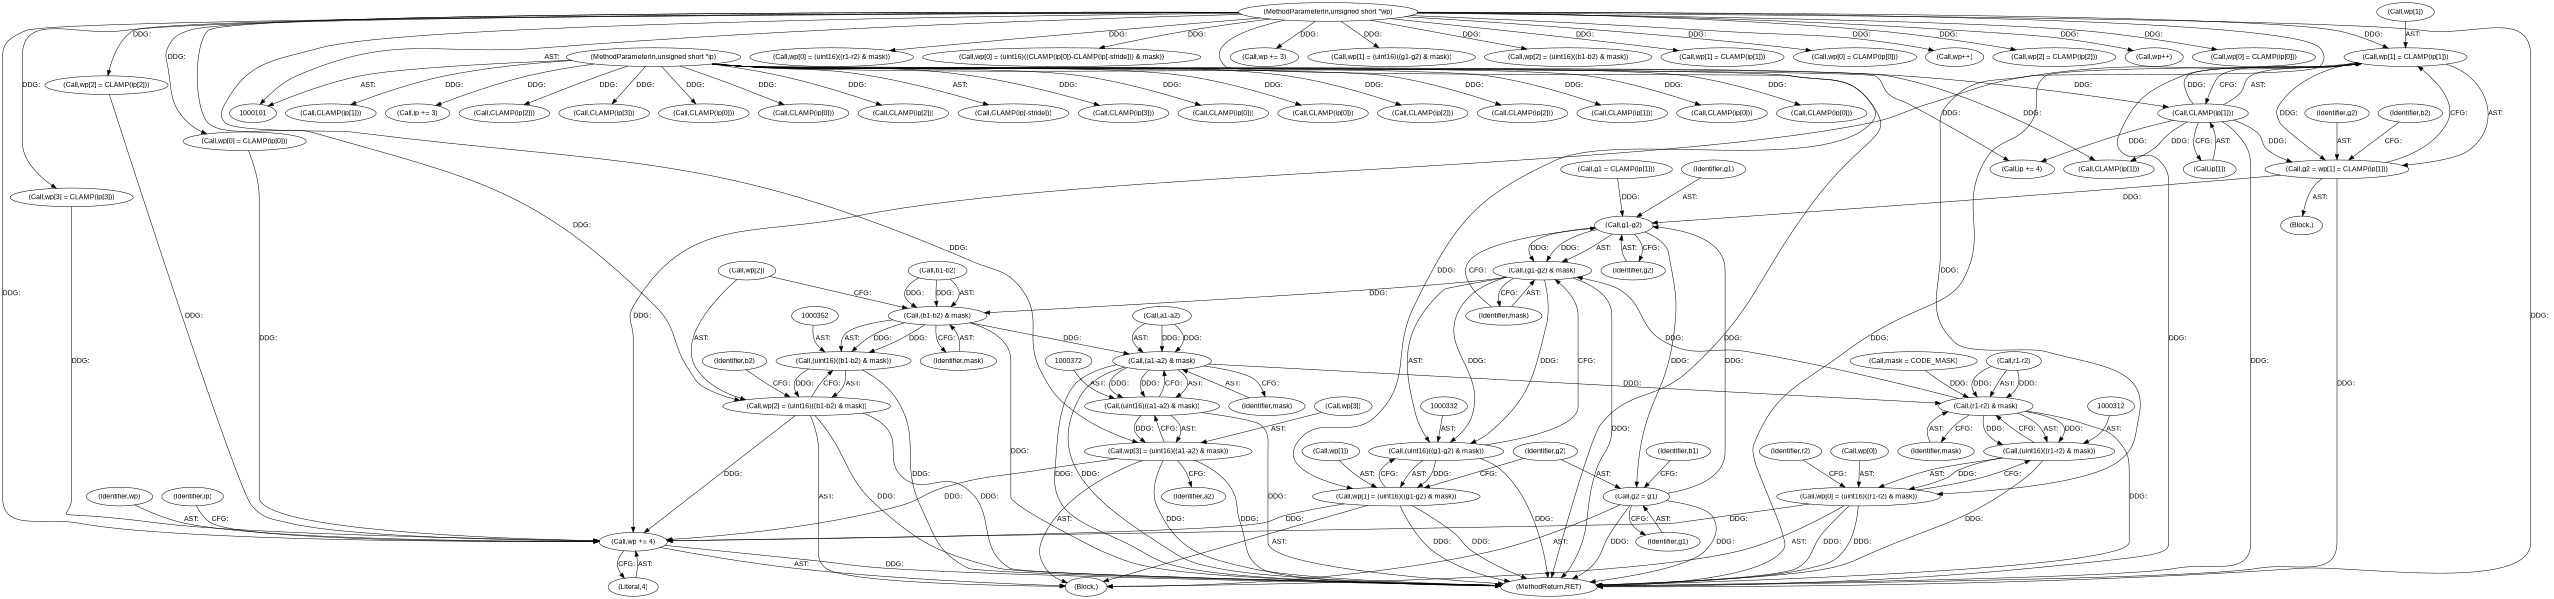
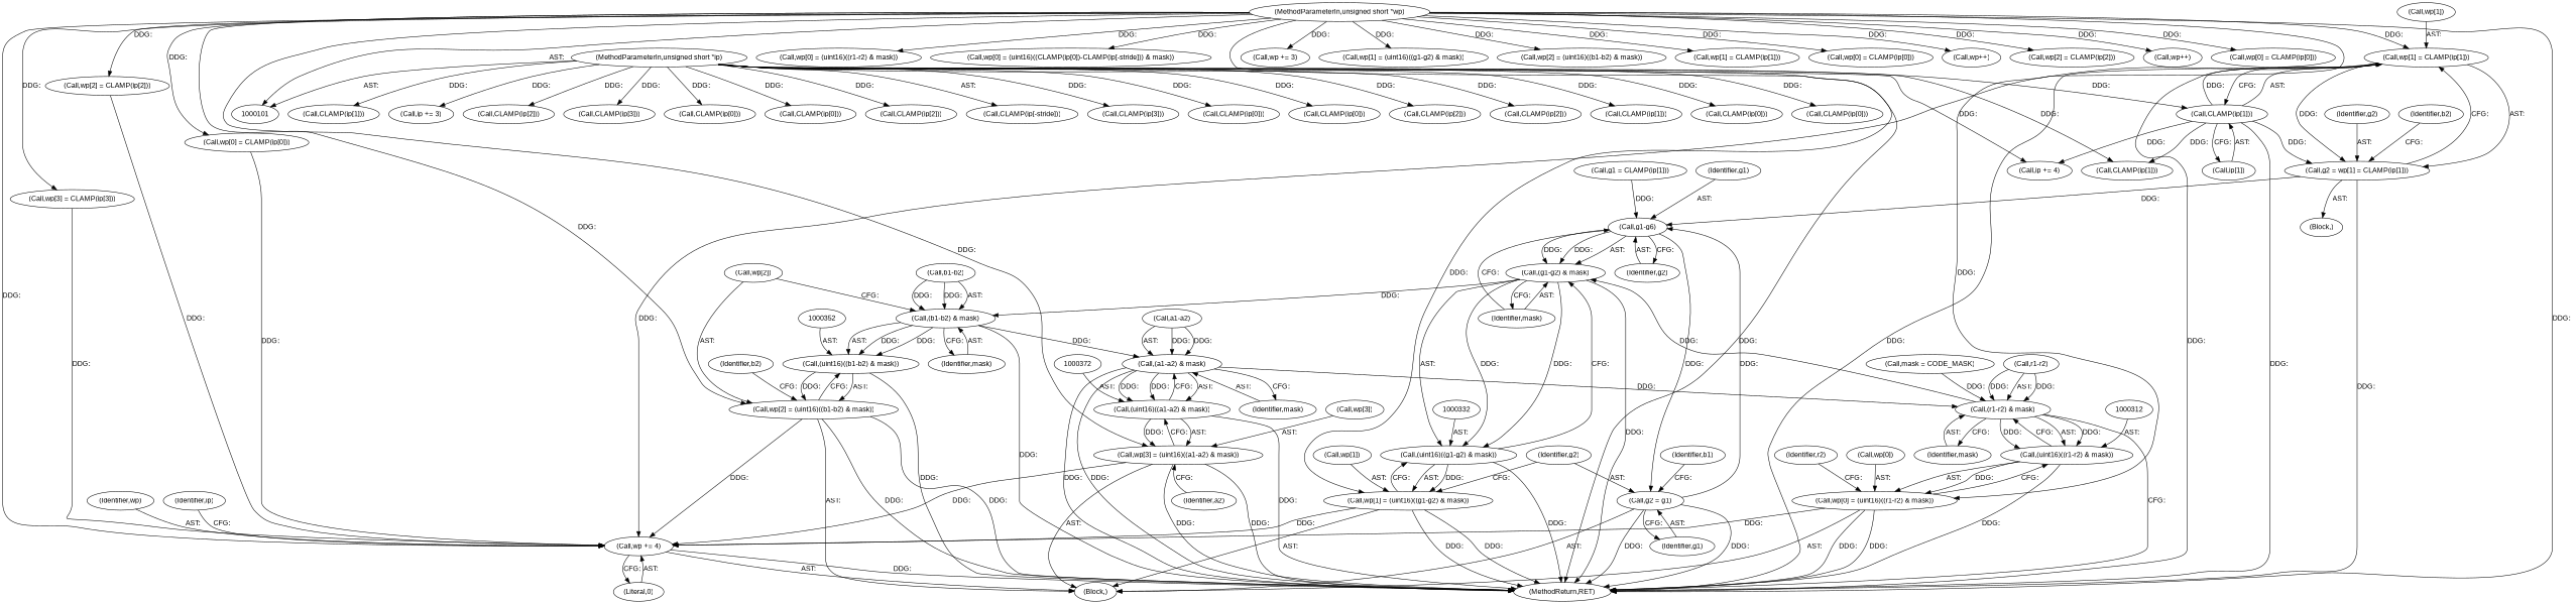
  digraph {
    fontname="Liberation Sans"
    node [fontname="Liberation Sans"]
    edge [fontname="Liberation Sans"]
    n1 [label="(Call,wp[1] = CLAMP(ip[1]))"]
    n2 [label="(Call,CLAMP(ip[1]))"]
    n3 [label="(Call,g2 = wp[1] = CLAMP(ip[1]))"]
    n4 [label="(Call,wp += 4)"]
    n5 [label="(MethodReturn,RET)"]
    n6 [label="(Call,ip[1])"]
    n7 [label="(Call,CLAMP(ip[1]))"]
    n8 [label="(Call,ip += 4)"]
-   n9 [label="(Call,g1-g2)"]
+   n9 [label="(Call,g1-g6)"]
    n10 [label="(Block,)"]
    n11 [label="(Block,)"]
-   n12 [label="(Literal,4)"]
+   n12 [label="(Literal,0)"]
    n13 [label="(MethodParameterIn,unsigned short *wp)"]
    n14 [label="(Call,wp[1] = (uint16)((g1-g2) & mask))"]
    n15 [label="(Call,wp[2] = (uint16)((b1-b2) & mask))"]
    n16 [label="(Call,wp[0] = (uint16)((r1-r2) & mask))"]
    n17 [label="(Call,wp[3] = (uint16)((a1-a2) & mask))"]
    n18 [label="(Call,wp[0] = (uint16)((r1-r2) & mask))"]
    n19 [label="(Call,wp[0] = (uint16)((CLAMP(ip[0])-CLAMP(ip[-stride])) & mask))"]
    n20 [label="(Call,wp += 3)"]
    n21 [label="(Call,wp[1] = (uint16)((g1-g2) & mask))"]
    n22 [label="(Call,wp[2] = (uint16)((b1-b2) & mask))"]
    n23 [label="(Call,wp[2] = CLAMP(ip[2]))"]
    n24 [label="(Call,wp[1] = CLAMP(ip[1]))"]
    n25 [label="(Call,wp[0] = CLAMP(ip[0]))"]
    n26 [label="(Call,wp++)"]
    n27 [label="(Call,wp[2] = CLAMP(ip[2]))"]
    n28 [label="(Call,wp[0] = CLAMP(ip[0]))"]
    n29 [label="(Call,wp[3] = CLAMP(ip[3]))"]
    n30 [label="(Call,wp++)"]
    n31 [label="(Call,wp[0] = CLAMP(ip[0]))"]
    1000101
    n33 [label="(Call,(uint16)((g1-g2) & mask))"]
    n34 [label="(Call,(uint16)((b1-b2) & mask))"]
    n35 [label="(Call,(uint16)((r1-r2) & mask))"]
    n36 [label="(Call,(uint16)((a1-a2) & mask))"]
    n37 [label="(MethodParameterIn,unsigned short *ip)"]
    n38 [label="(Call,CLAMP(ip[2]))"]
    n39 [label="(Call,CLAMP(ip[1]))"]
    n40 [label="(Call,CLAMP(ip[0]))"]
    n41 [label="(Call,CLAMP(ip[0]))"]
    n42 [label="(Call,CLAMP(ip[1]))"]
    n43 [label="(Call,ip += 3)"]
    n44 [label="(Call,CLAMP(ip[2]))"]
    n45 [label="(Call,CLAMP(ip[3]))"]
    n46 [label="(Call,CLAMP(ip[0]))"]
    n47 [label="(Call,CLAMP(ip[0]))"]
    n48 [label="(Call,CLAMP(ip[2]))"]
    n49 [label="(Call,CLAMP(ip[-stride]))"]
    n50 [label="(Call,CLAMP(ip[3]))"]
    n51 [label="(Call,CLAMP(ip[0]))"]
    n52 [label="(Call,CLAMP(ip[0]))"]
    n53 [label="(Call,CLAMP(ip[2]))"]
    n54 [label="(Call,(g1-g2) & mask)"]
    n55 [label="(Call,g2 = g1)"]
    n56 [label="(Identifier,g2)"]
    n57 [label="(Call,(b1-b2) & mask)"]
    n58 [label="(Identifier,mask)"]
    n59 [label="(Identifier,g1)"]
    n60 [label="(Call,(a1-a2) & mask)"]
    n61 [label="(Identifier,mask)"]
    n62 [label="(Call,(r1-r2) & mask)"]
    n63 [label="(Identifier,mask)"]
    n64 [label="(Identifier,mask)"]
    n65 [label="(Identifier,wp)"]
    n66 [label="(Identifier,g2)"]
    n67 [label="(Identifier,g1)"]
    n68 [label="(Call,wp[1])"]
    n69 [label="(Call,b1-b2)"]
    n70 [label="(Call,r1-r2)"]
    n71 [label="(Call,g1 = CLAMP(ip[1]))"]
    n72 [label="(Call,wp[2])"]
    n73 [label="(Identifier,b1)"]
    n74 [label="(Identifier,b2)"]
    n75 [label="(Identifier,ip)"]
    n76 [label="(Identifier,b2)"]
    n77 [label="(Identifier,g2)"]
    n78 [label="(Call,wp[1])"]
    n79 [label="(Call,wp[3])"]
    n80 [label="(Call,wp[0])"]
    n81 [label="(Call,mask = CODE_MASK)"]
    n82 [label="(Call,a1-a2)"]
    n83 [label="(Identifier,a2)"]
    n84 [label="(Identifier,r2)"]
    1000332
    1000352
    1000312
    1000372
    n1 -> n2 [label="CFG: "]
    n1 -> n3 [label="AST: "]
    n1 -> n3 [label="DDG: "]
    n1 -> n4 [label="DDG: "]
    n1 -> n5 [label="DDG: "]
    n1 -> n5 [label="DDG: "]
    n2 -> n1 [label="AST: "]
    n2 -> n1 [label="DDG: "]
    n2 -> n3 [label="DDG: "]
    n2 -> n5 [label="DDG: "]
    n2 -> n6 [label="CFG: "]
    n2 -> n7 [label="DDG: "]
    n2 -> n8 [label="DDG: "]
    n3 -> n1 [label="CFG: "]
    n3 -> n5 [label="DDG: "]
    n3 -> n9 [label="DDG: "]
    n3 -> n10 [label="AST: "]
    n4 -> n5 [label="DDG: "]
    n4 -> n11 [label="AST: "]
    n4 -> n12 [label="CFG: "]
    n6 -> n2 [label="AST: "]
    n9 -> n54 [label="AST: "]
    n9 -> n54 [label="DDG: "]
    n9 -> n54 [label="DDG: "]
    n9 -> n55 [label="DDG: "]
    n9 -> n56 [label="CFG: "]
    n12 -> n4 [label="AST: "]
    n13 -> n1 [label="DDG: "]
    n13 -> n4 [label="DDG: "]
    n13 -> n5 [label="DDG: "]
    n13 -> n14 [label="DDG: "]
    n13 -> n15 [label="DDG: "]
    n13 -> n16 [label="DDG: "]
    n13 -> n17 [label="DDG: "]
    n13 -> n18 [label="DDG: "]
    n13 -> n19 [label="DDG: "]
    n13 -> n20 [label="DDG: "]
    n13 -> n21 [label="DDG: "]
    n13 -> n22 [label="DDG: "]
    n13 -> n23 [label="DDG: "]
    n13 -> n24 [label="DDG: "]
    n13 -> n25 [label="DDG: "]
    n13 -> n26 [label="DDG: "]
    n13 -> n27 [label="DDG: "]
    n13 -> n28 [label="DDG: "]
    n13 -> n29 [label="DDG: "]
    n13 -> n30 [label="DDG: "]
    n13 -> n31 [label="DDG: "]
    n13 -> 1000101 [label="AST: "]
    n14 -> n4 [label="DDG: "]
    n14 -> n5 [label="DDG: "]
    n14 -> n5 [label="DDG: "]
    n14 -> n11 [label="AST: "]
    n14 -> n33 [label="CFG: "]
    n15 -> n4 [label="DDG: "]
    n15 -> n5 [label="DDG: "]
    n15 -> n5 [label="DDG: "]
    n15 -> n11 [label="AST: "]
    n15 -> n34 [label="CFG: "]
    n16 -> n4 [label="DDG: "]
    n16 -> n5 [label="DDG: "]
    n16 -> n5 [label="DDG: "]
    n16 -> n11 [label="AST: "]
    n16 -> n35 [label="CFG: "]
    n17 -> n4 [label="DDG: "]
    n17 -> n5 [label="DDG: "]
    n17 -> n5 [label="DDG: "]
    n17 -> n11 [label="AST: "]
    n17 -> n36 [label="CFG: "]
    n23 -> n4 [label="DDG: "]
    n28 -> n4 [label="DDG: "]
    n29 -> n4 [label="DDG: "]
    n33 -> n5 [label="DDG: "]
    n33 -> n14 [label="AST: "]
    n33 -> n14 [label="DDG: "]
    n33 -> n54 [label="CFG: "]
    n34 -> n5 [label="DDG: "]
    n34 -> n15 [label="AST: "]
    n34 -> n15 [label="DDG: "]
    n35 -> n5 [label="DDG: "]
    n35 -> n16 [label="AST: "]
    n35 -> n16 [label="DDG: "]
    n35 -> n62 [label="CFG: "]
    n36 -> n5 [label="DDG: "]
    n36 -> n17 [label="AST: "]
    n36 -> n17 [label="DDG: "]
    n36 -> n60 [label="CFG: "]
    n37 -> n2 [label="DDG: "]
    n37 -> n5 [label="DDG: "]
    n37 -> n7 [label="DDG: "]
    n37 -> n8 [label="DDG: "]
    n37 -> 1000101 [label="AST: "]
    n37 -> n38 [label="DDG: "]
    n37 -> n39 [label="DDG: "]
    n37 -> n40 [label="DDG: "]
    n37 -> n41 [label="DDG: "]
    n37 -> n42 [label="DDG: "]
    n37 -> n43 [label="DDG: "]
    n37 -> n44 [label="DDG: "]
    n37 -> n45 [label="DDG: "]
    n37 -> n46 [label="DDG: "]
    n37 -> n47 [label="DDG: "]
    n37 -> n48 [label="DDG: "]
    n37 -> n49 [label="AST: "]
    n37 -> n50 [label="DDG: "]
    n37 -> n51 [label="DDG: "]
    n37 -> n52 [label="DDG: "]
    n37 -> n53 [label="DDG: "]
    n54 -> n5 [label="DDG: "]
    n54 -> n33 [label="AST: "]
    n54 -> n33 [label="DDG: "]
    n54 -> n33 [label="DDG: "]
    n54 -> n57 [label="DDG: "]
    n54 -> n58 [label="CFG: "]
    n55 -> n5 [label="DDG: "]
    n55 -> n5 [label="DDG: "]
    n55 -> n9 [label="DDG: "]
    n55 -> n11 [label="AST: "]
    n55 -> n59 [label="CFG: "]
    n56 -> n9 [label="AST: "]
    n57 -> n5 [label="DDG: "]
    n57 -> n34 [label="AST: "]
    n57 -> n34 [label="DDG: "]
    n57 -> n34 [label="DDG: "]
    n57 -> n60 [label="DDG: "]
    n57 -> n61 [label="CFG: "]
    n58 -> n9 [label="CFG: "]
    n58 -> n54 [label="AST: "]
    n59 -> n55 [label="AST: "]
    n60 -> n5 [label="DDG: "]
    n60 -> n5 [label="DDG: "]
    n60 -> n36 [label="AST: "]
    n60 -> n36 [label="DDG: "]
    n60 -> n36 [label="DDG: "]
    n60 -> n62 [label="DDG: "]
    n60 -> n63 [label="CFG: "]
    n61 -> n57 [label="AST: "]
-   n62 -> n5 [label="DDG: "]
+   n62 -> n5 [label="CFG: "]
    n62 -> n35 [label="AST: "]
    n62 -> n35 [label="DDG: "]
    n62 -> n35 [label="DDG: "]
    n62 -> n54 [label="DDG: "]
    n62 -> n64 [label="CFG: "]
    n63 -> n60 [label="AST: "]
    n64 -> n62 [label="AST: "]
    n65 -> n4 [label="AST: "]
    n66 -> n3 [label="AST: "]
    n67 -> n9 [label="AST: "]
    n68 -> n14 [label="AST: "]
    n69 -> n57 [label="AST: "]
    n69 -> n57 [label="DDG: "]
    n69 -> n57 [label="DDG: "]
    n70 -> n62 [label="AST: "]
    n70 -> n62 [label="DDG: "]
    n70 -> n62 [label="DDG: "]
    n71 -> n9 [label="DDG: "]
    n72 -> n15 [label="AST: "]
    n72 -> n57 [label="CFG: "]
    n73 -> n55 [label="CFG: "]
    n74 -> n15 [label="CFG: "]
    n75 -> n4 [label="CFG: "]
    n76 -> n3 [label="CFG: "]
    n77 -> n14 [label="CFG: "]
    n77 -> n55 [label="AST: "]
    n78 -> n1 [label="AST: "]
    n79 -> n17 [label="AST: "]
    n80 -> n16 [label="AST: "]
    n81 -> n62 [label="DDG: "]
    n82 -> n60 [label="AST: "]
    n82 -> n60 [label="DDG: "]
    n82 -> n60 [label="DDG: "]
-   n17 -> n83 [label="CFG: "]
+   n83 -> n17 [label="CFG: "]
    n84 -> n16 [label="CFG: "]
    1000332 -> n33 [label="AST: "]
    1000352 -> n34 [label="AST: "]
    1000312 -> n35 [label="AST: "]
    1000372 -> n36 [label="AST: "]
  }
